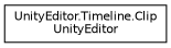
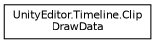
  digraph {
    rankdir=LR
-   n1 [color=black fillcolor=white fontname=Helvetica fontsize=10 height=0.2 label="UnityEditor.Timeline.Clip\lUnityEditor" shape=record style=filled width=0.4]
+   n1 [color=black fillcolor=white fontname=Helvetica fontsize=10 height=0.2 label="UnityEditor.Timeline.Clip\lDrawData" shape=record style=filled width=0.4]
  }
